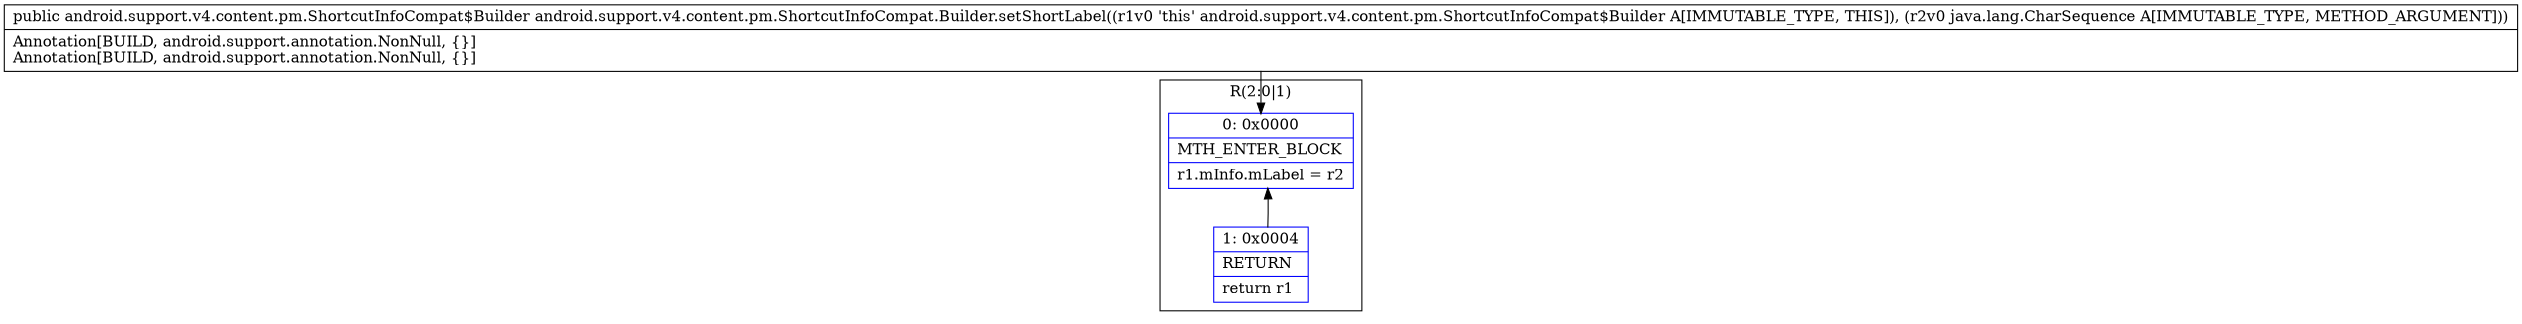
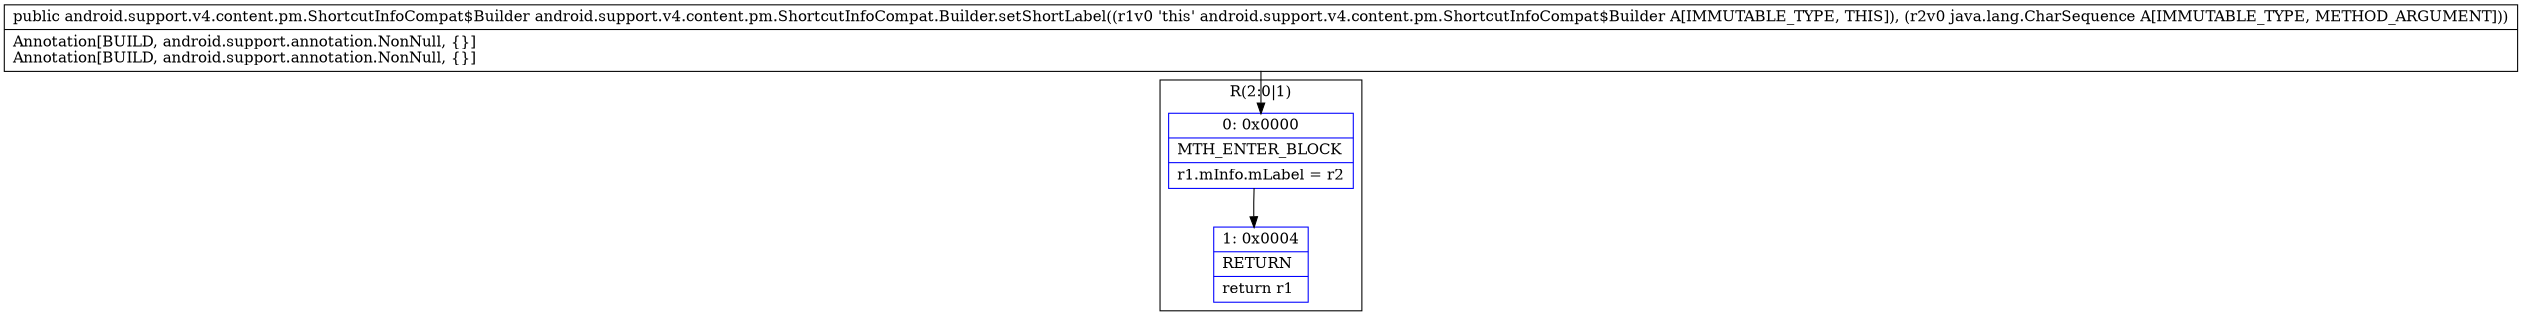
  digraph {
    node [color=blue shape=record]
    n1 [label="{0\:\ 0x0000|MTH_ENTER_BLOCK\l|r1.mInfo.mLabel = r2\l}"]
    n2 [label="{1\:\ 0x0004|RETURN\l|return r1\l}"]
    n3 [label="{public android.support.v4.content.pm.ShortcutInfoCompat$Builder android.support.v4.content.pm.ShortcutInfoCompat.Builder.setShortLabel((r1v0 'this' android.support.v4.content.pm.ShortcutInfoCompat$Builder A[IMMUTABLE_TYPE, THIS]), (r2v0 java.lang.CharSequence A[IMMUTABLE_TYPE, METHOD_ARGUMENT]))  | Annotation[BUILD, android.support.annotation.NonNull, \{\}]\lAnnotation[BUILD, android.support.annotation.NonNull, \{\}]\l}" color=""]
    subgraph cluster_1 {
      label="R(2:0|1)"
      n1
      n2
    }
-   n2 -> n1
+   n1 -> n2
    n3 -> n1
  }
